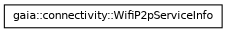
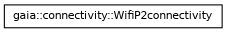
  digraph {
    rankdir=LR
-   n1 [color=black fillcolor=white fontname=Helvetica fontsize=10 height=0.2 label="gaia::connectivity::WifiP2pServiceInfo" shape=record style=filled width=0.4]
+   n1 [color=black fillcolor=white fontname=Helvetica fontsize=10 height=0.2 label="gaia::connectivity::WifiP2connectivity" shape=record style=filled width=0.4]
  }
